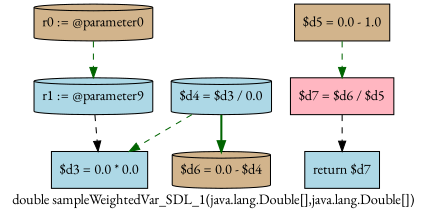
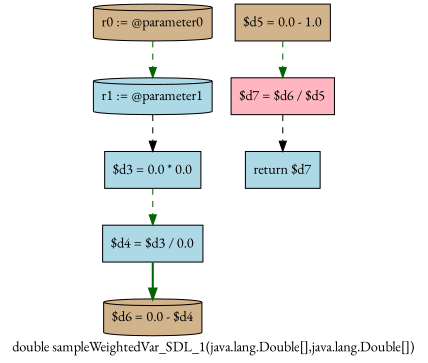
  digraph {
    fontname="EB Garamond"
    label="double sampleWeightedVar_SDL_1(java.lang.Double[],java.lang.Double[])"
    node [fillcolor=lightblue fontname="EB Garamond" shape=cylinder style=filled]
    edge [color=darkgreen fontname="EB Garamond" style=dashed]
    n1 [fillcolor=tan label="r0 := @parameter0"]
-   n2 [label="r1 := @parameter9"]
+   n2 [label="r1 := @parameter1"]
    n3 [label="$d3 = 0.0 * 0.0" shape=box]
-   n4 [label="$d4 = $d3 / 0.0"]
+   n4 [label="$d4 = $d3 / 0.0" shape=box]
    n5 [fillcolor=tan label="$d6 = 0.0 - $d4"]
    n6 [fillcolor=tan label="$d5 = 0.0 - 1.0" shape=box]
    n7 [fillcolor=lightpink label="$d7 = $d6 / $d5" shape=box]
    n8 [label="return $d7" shape=box]
    n1 -> n2
    n2 -> n3 [color=black]
-   n4 -> n3
+   n3 -> n4
    n4 -> n5 [style=bold]
    n6 -> n7
    n7 -> n8 [color=black]
  }
